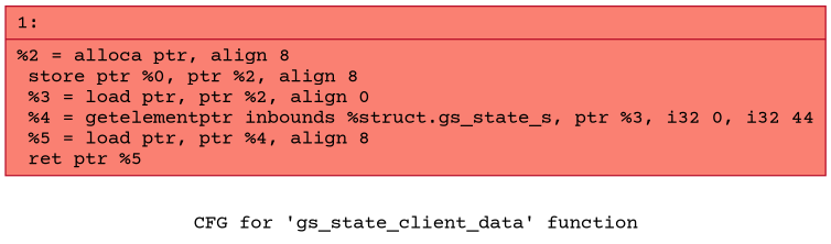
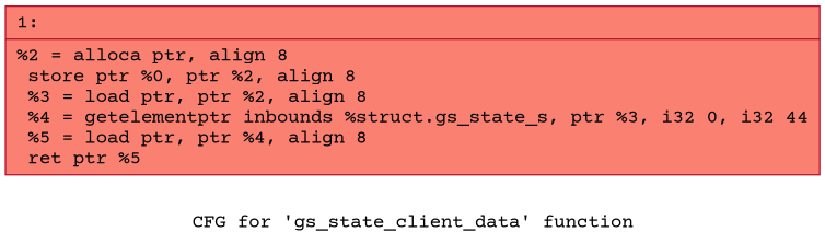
  digraph {
    label="CFG for 'gs_state_client_data' function"
    fontname="Courier Prime"
-   n1 [color="#b70d28ff" fillcolor=salmon fontname="Courier Prime" label="{1:\l|  %2 = alloca ptr, align 8\l  store ptr %0, ptr %2, align 8\l  %3 = load ptr, ptr %2, align 0\l  %4 = getelementptr inbounds %struct.gs_state_s, ptr %3, i32 0, i32 44\l  %5 = load ptr, ptr %4, align 8\l  ret ptr %5\l}" shape=record style=filled]
+   n1 [color="#b70d28ff" fillcolor=salmon fontname="Courier Prime" label="{1:\l|  %2 = alloca ptr, align 8\l  store ptr %0, ptr %2, align 8\l  %3 = load ptr, ptr %2, align 8\l  %4 = getelementptr inbounds %struct.gs_state_s, ptr %3, i32 0, i32 44\l  %5 = load ptr, ptr %4, align 8\l  ret ptr %5\l}" shape=record style=filled]
  }
